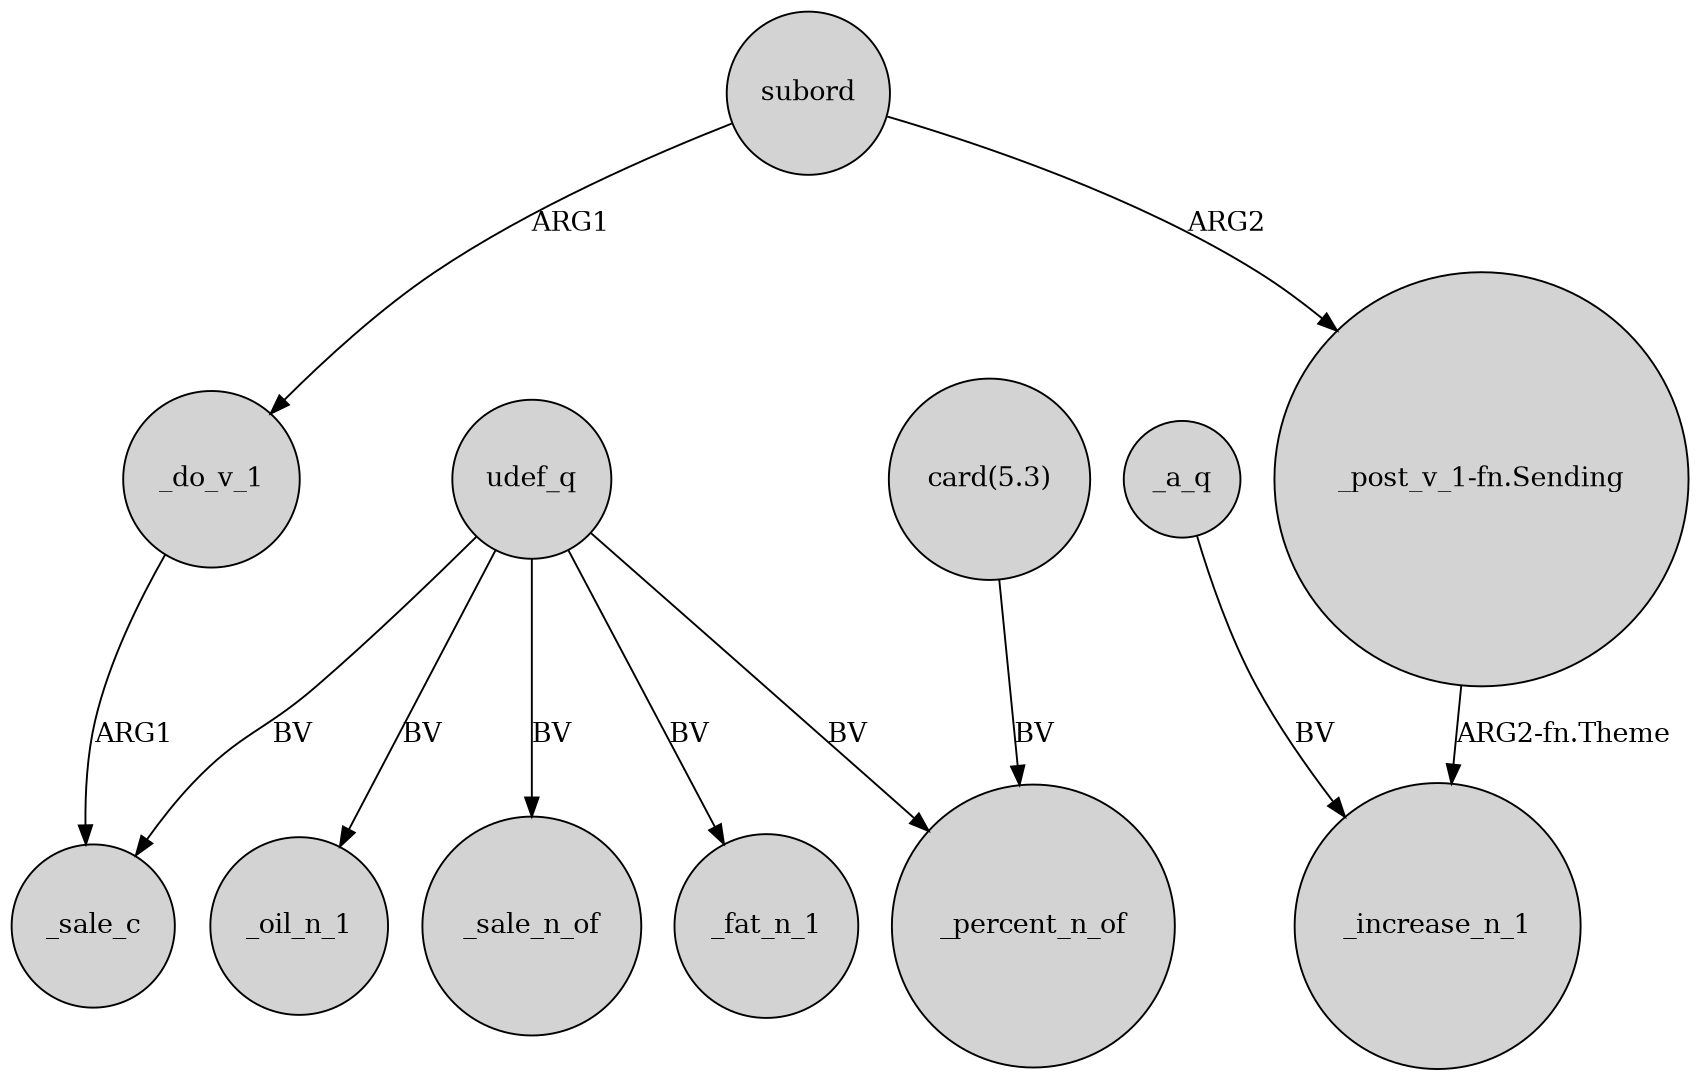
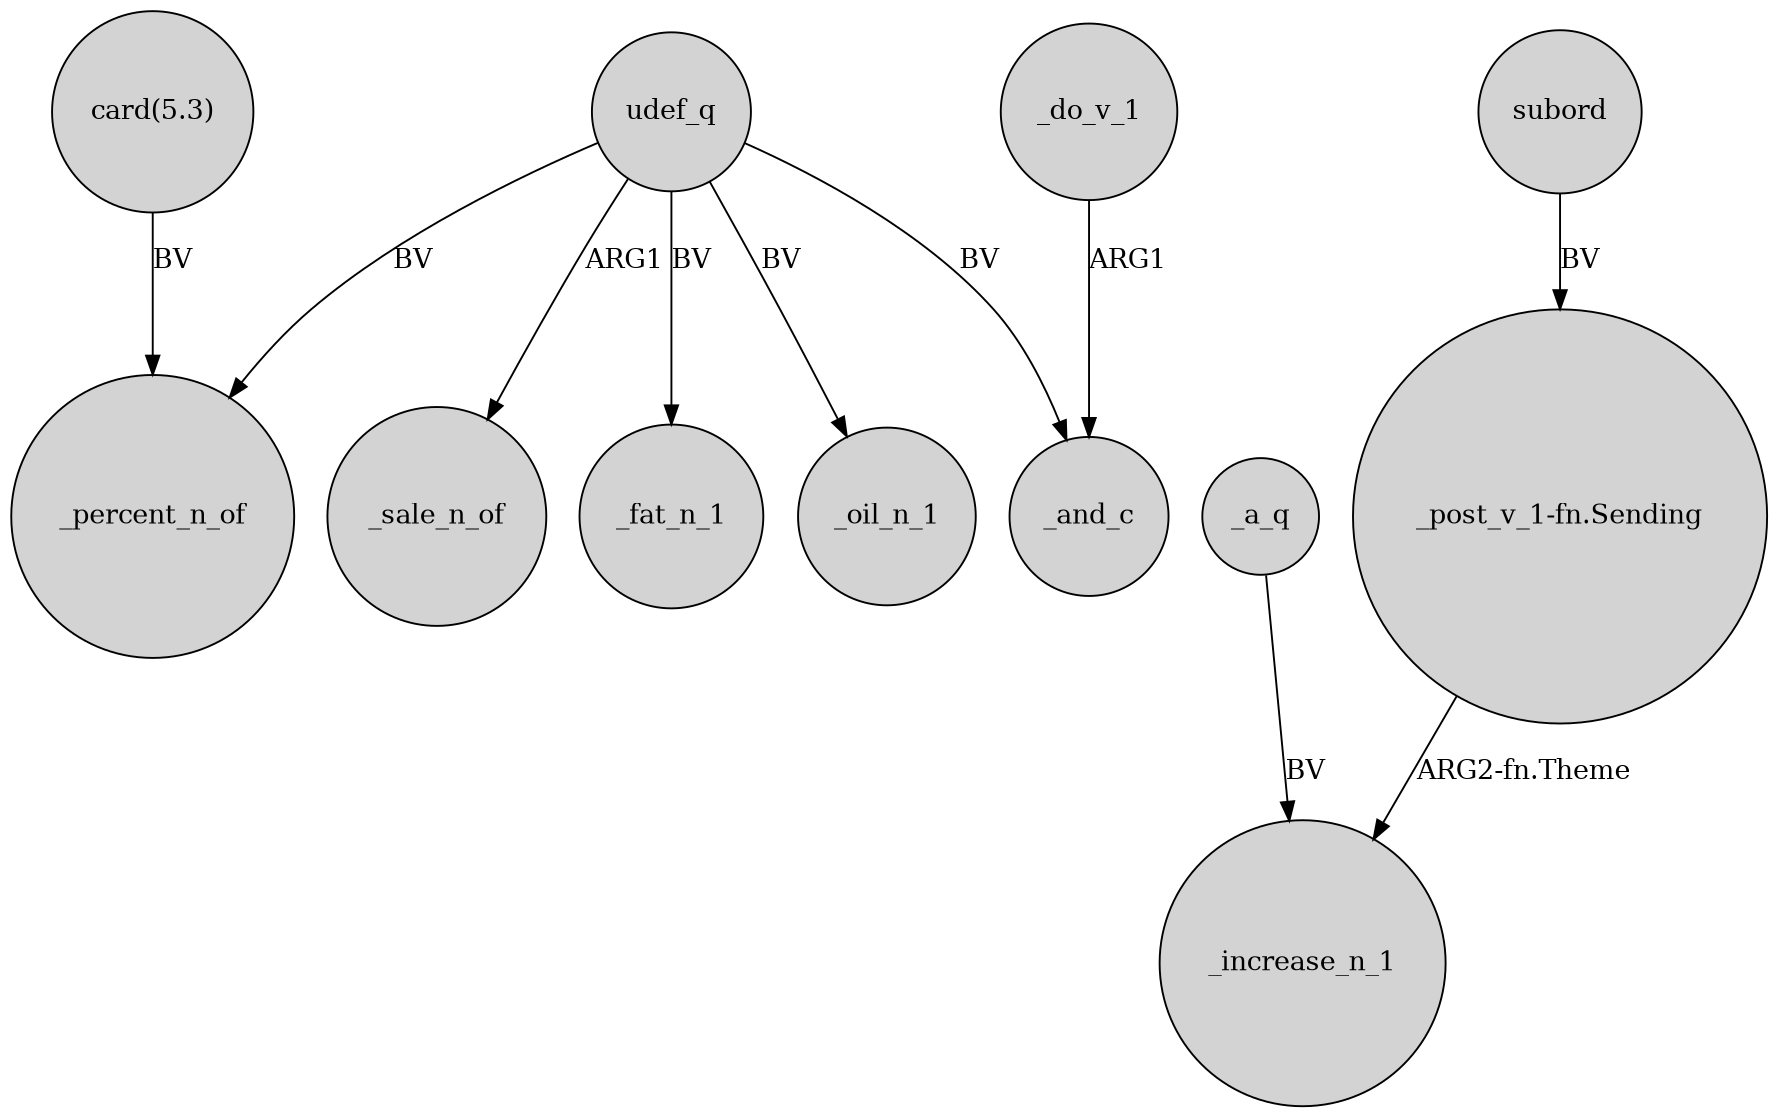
  digraph {
    node [shape=circle style=filled]
    udef_q
    _sale_n_of
-   _and_c [label=_sale_c]
+   _and_c
    _percent_n_of
    _fat_n_1
    _oil_n_1
    _a_q
    _increase_n_1
    subord
    _do_v_1
    "_post_v_1-fn.Sending"
    "card(5.3)"
-   udef_q -> _sale_n_of [label=BV]
+   udef_q -> _sale_n_of [label=ARG1]
    udef_q -> _and_c [label=BV]
    udef_q -> _percent_n_of [label=BV]
    udef_q -> _fat_n_1 [label=BV]
    udef_q -> _oil_n_1 [label=BV]
    _a_q -> _increase_n_1 [label=BV]
-   subord -> _do_v_1 [label=ARG1]
-   subord -> "_post_v_1-fn.Sending" [label=ARG2]
+   subord -> "_post_v_1-fn.Sending" [label=BV]
    _do_v_1 -> _and_c [label=ARG1]
    "_post_v_1-fn.Sending" -> _increase_n_1 [label="ARG2-fn.Theme"]
    "card(5.3)" -> _percent_n_of [label=BV]
  }
